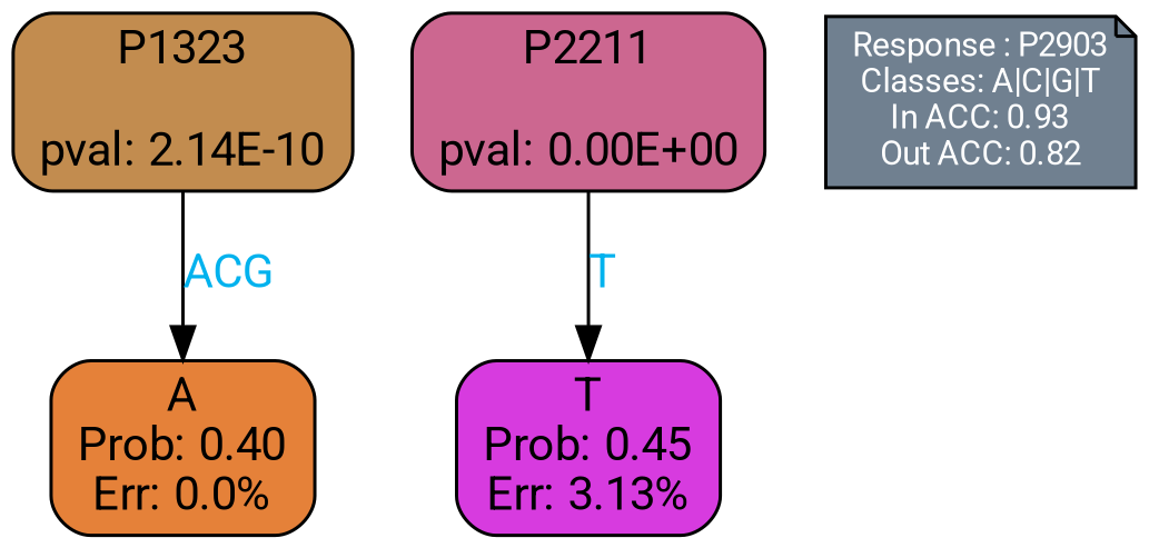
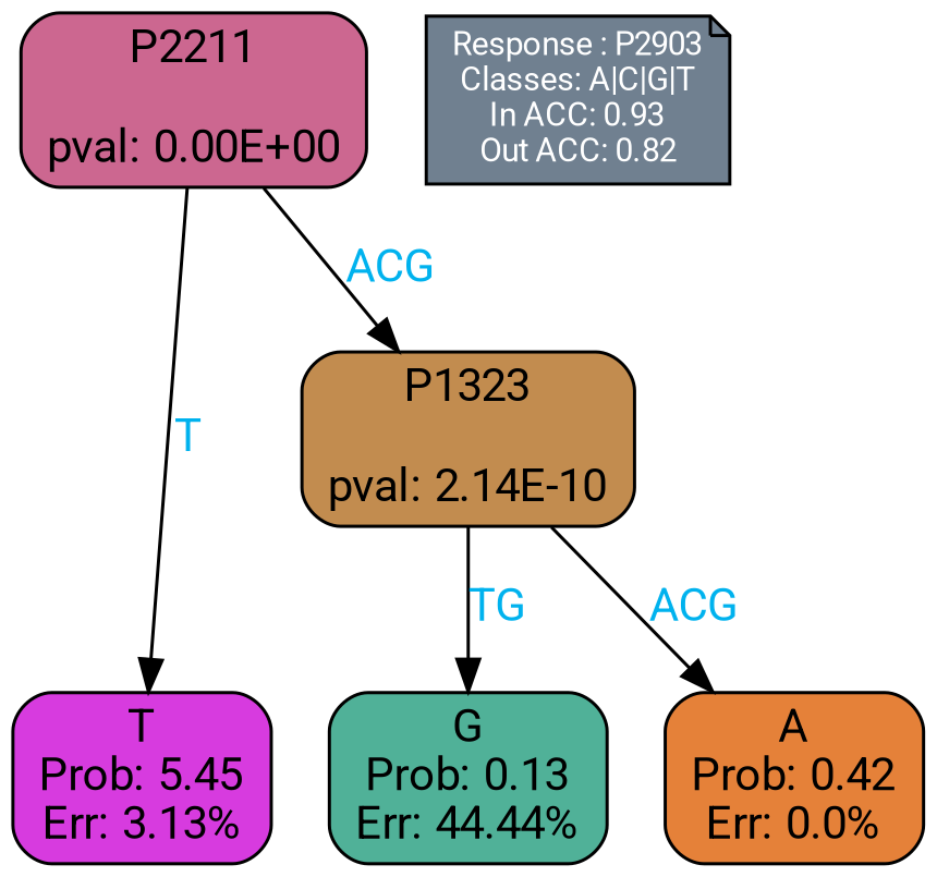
  digraph {
    fontname=Roboto
    ranksep=equally
    splines=polylines
    node [color=black fontname=Roboto shape=box style="filled, rounded"]
    edge [fontcolor=deepskyblue2 fontname=Roboto]
-   n2 [fillcolor="#e58139" label="A\nProb: 0.40\nErr: 0.0%"]
-   n3 [fillcolor="#d73bdf" label="T\nProb: 0.45\nErr: 3.13%"]
+   n1 [fillcolor="#50b198" label="G\nProb: 0.13\nErr: 44.44%"]
+   n2 [fillcolor="#e58139" label="A\nProb: 0.42\nErr: 0.0%"]
+   n3 [fillcolor="#d73bdf" label="T\nProb: 5.45\nErr: 3.13%"]
    n4 [align=left fillcolor=slategray fontcolor=white fontsize=10 label="Response : P2903\nClasses: A|C|G|T\nIn ACC: 0.93\nOut ACC: 0.82\n" shape=note style=filled]
    n5 [fillcolor="#cc6790" label="P2211\n\npval: 0.00E+00"]
    n6 [fillcolor="#c28c4f" label="P1323\n\npval: 2.14E-10"]
    subgraph sub_1 {
      rank=same
+     n1
      n2
      n3
    }
    subgraph sub_2 {
      rank=same
      n4
      n5
    }
    n5 -> n3 [label=T]
+   n5 -> n6 [label=ACG]
+   n6 -> n1 [label=TG]
    n6 -> n2 [label=ACG]
  }
